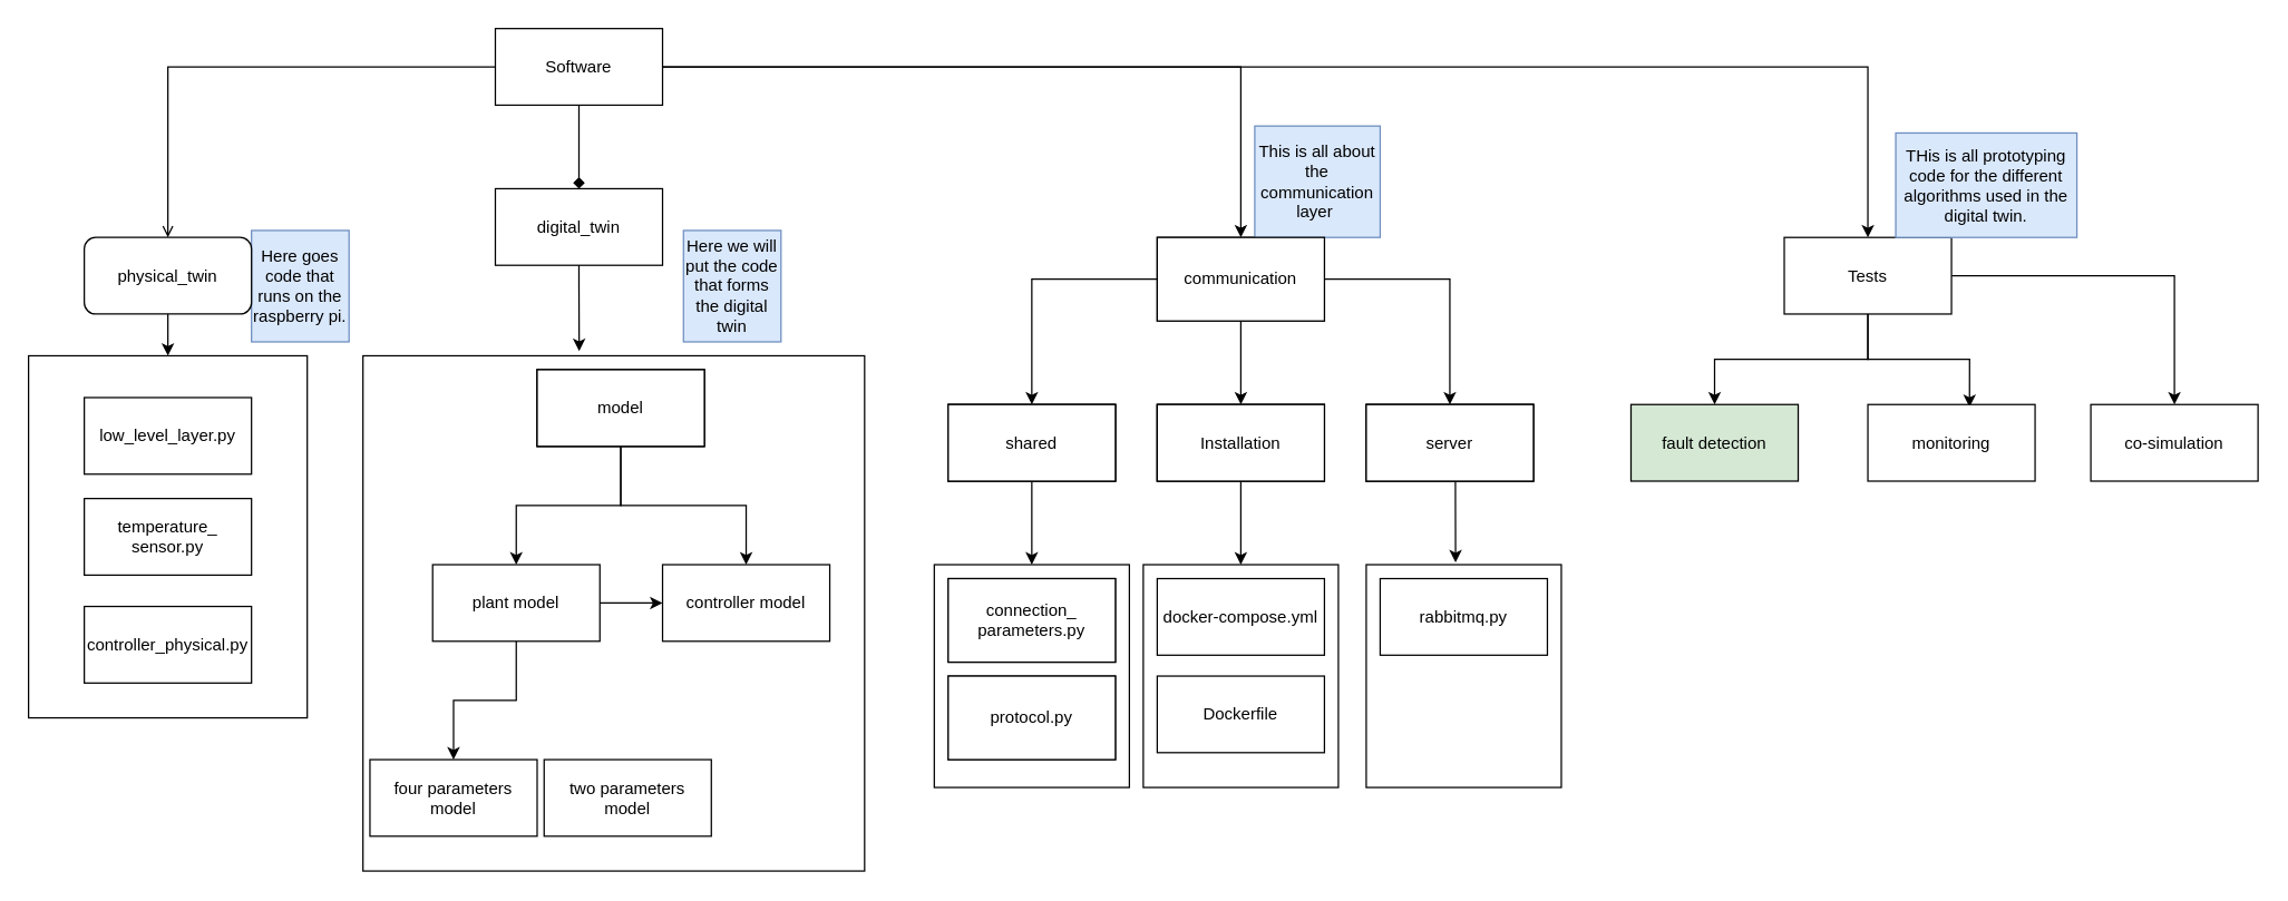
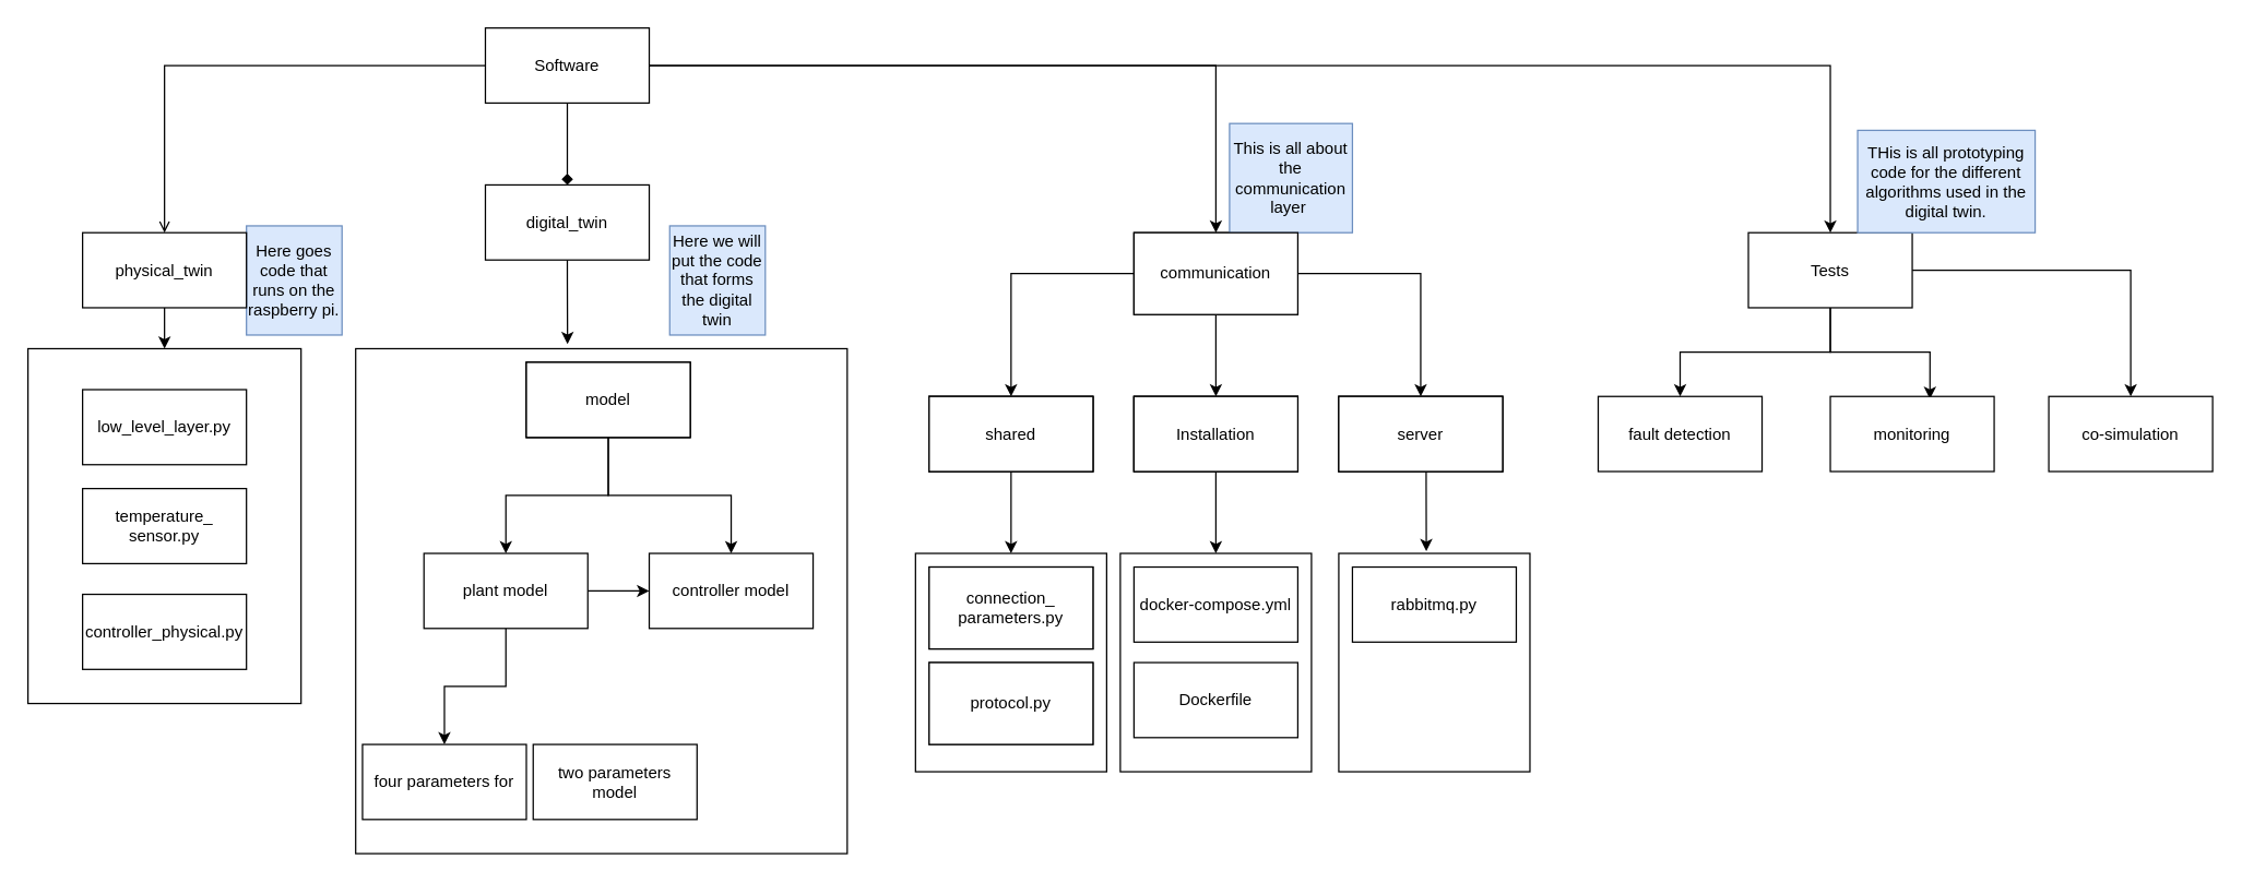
  <mxCell id="0" />
  <mxCell id="1" parent="0" />
  <mxCell id="2" value="" style="rounded=0;whiteSpace=wrap;html=1;" vertex="1" parent="1"><mxGeometry x="980" y="405" width="140" height="160" as="geometry" /></mxCell>
  <mxCell id="3" value="" style="rounded=0;whiteSpace=wrap;html=1;" vertex="1" parent="1"><mxGeometry x="820" y="405" width="140" height="160" as="geometry" /></mxCell>
  <mxCell id="4" value="" style="rounded=0;whiteSpace=wrap;html=1;" parent="1" vertex="1"><mxGeometry x="260" y="255" width="360" height="370" as="geometry" /></mxCell>
  <mxCell id="5" value="" style="rounded=0;whiteSpace=wrap;html=1;" parent="1" vertex="1"><mxGeometry x="20" y="255" width="200" height="260" as="geometry" /></mxCell>
  <mxCell id="6" value="" style="rounded=0;whiteSpace=wrap;html=1;" parent="1" vertex="1"><mxGeometry x="670" y="405" width="140" height="160" as="geometry" /></mxCell>
  <mxCell id="7" style="edgeStyle=orthogonalEdgeStyle;rounded=0;orthogonalLoop=1;jettySize=auto;html=1;exitX=0.5;exitY=1;exitDx=0;exitDy=0;entryX=0.431;entryY=-0.009;entryDx=0;entryDy=0;entryPerimeter=0;" parent="1" source="8" target="4" edge="1"><mxGeometry relative="1" as="geometry"><Array as="points"><mxPoint x="415" y="205" /><mxPoint x="415" y="205" /></Array></mxGeometry></mxCell>
  <mxCell id="8" value="digital_twin" style="rounded=0;whiteSpace=wrap;html=1;" parent="1" vertex="1"><mxGeometry x="355" y="135" width="120" height="55" as="geometry" /></mxCell>
  <mxCell id="9" style="edgeStyle=orthogonalEdgeStyle;rounded=0;orthogonalLoop=1;jettySize=auto;html=1;entryX=0.5;entryY=0;entryDx=0;entryDy=0;" parent="1" source="12" target="14" edge="1"><mxGeometry relative="1" as="geometry" /></mxCell>
  <mxCell id="10" style="edgeStyle=orthogonalEdgeStyle;rounded=0;orthogonalLoop=1;jettySize=auto;html=1;" parent="1" source="12" target="15" edge="1"><mxGeometry relative="1" as="geometry" /></mxCell>
  <mxCell id="11" style="edgeStyle=orthogonalEdgeStyle;rounded=0;orthogonalLoop=1;jettySize=auto;html=1;entryX=0.5;entryY=0;entryDx=0;entryDy=0;" parent="1" source="12" target="13" edge="1"><mxGeometry relative="1" as="geometry" /></mxCell>
  <mxCell id="12" value="communication" style="rounded=0;whiteSpace=wrap;html=1;" parent="1" vertex="1"><mxGeometry x="830" y="170" width="120" height="60" as="geometry" /></mxCell>
  <mxCell id="13" value="Installation" style="rounded=0;whiteSpace=wrap;html=1;" parent="1" vertex="1"><mxGeometry x="830" y="290" width="120" height="55" as="geometry" /></mxCell>
  <mxCell id="14" value="shared" style="rounded=0;whiteSpace=wrap;html=1;" parent="1" vertex="1"><mxGeometry x="680" y="290" width="120" height="55" as="geometry" /></mxCell>
  <mxCell id="15" value="server" style="rounded=0;whiteSpace=wrap;html=1;" parent="1" vertex="1"><mxGeometry x="980" y="290" width="120" height="55" as="geometry" /></mxCell>
  <mxCell id="16" value="docker-compose.yml" style="rounded=0;whiteSpace=wrap;html=1;" parent="1" vertex="1"><mxGeometry x="830" y="415" width="120" height="55" as="geometry" /></mxCell>
  <mxCell id="17" value="Dockerfile" style="rounded=0;whiteSpace=wrap;html=1;" parent="1" vertex="1"><mxGeometry x="830" y="485" width="120" height="55" as="geometry" /></mxCell>
  <mxCell id="18" value="connection_&lt;br&gt;parameters.py" style="rounded=0;whiteSpace=wrap;html=1;" parent="1" vertex="1"><mxGeometry x="680" y="415" width="120" height="60" as="geometry" /></mxCell>
  <mxCell id="19" value="protocol.py" style="rounded=0;whiteSpace=wrap;html=1;" parent="1" vertex="1"><mxGeometry x="680" y="485" width="120" height="60" as="geometry" /></mxCell>
  <mxCell id="20" value="rabbitmq.py" style="rounded=0;whiteSpace=wrap;html=1;" parent="1" vertex="1"><mxGeometry x="990" y="415" width="120" height="55" as="geometry" /></mxCell>
  <mxCell id="21" value="" style="edgeStyle=orthogonalEdgeStyle;rounded=0;orthogonalLoop=1;jettySize=auto;html=1;" parent="1" source="23" target="31" edge="1"><mxGeometry relative="1" as="geometry" /></mxCell>
  <mxCell id="22" style="edgeStyle=orthogonalEdgeStyle;rounded=0;orthogonalLoop=1;jettySize=auto;html=1;entryX=0.5;entryY=0;entryDx=0;entryDy=0;" parent="1" source="23" target="32" edge="1"><mxGeometry relative="1" as="geometry" /></mxCell>
  <mxCell id="23" value="model" style="rounded=0;whiteSpace=wrap;html=1;" parent="1" vertex="1"><mxGeometry x="385" y="265" width="120" height="55" as="geometry" /></mxCell>
- <mxCell id="24" value="fault detection" style="rounded=0;whiteSpace=wrap;html=1;fillColor=#d5e8d4;" parent="1" vertex="1"><mxGeometry x="1170" y="290" width="120" height="55" as="geometry" /></mxCell>
+ <mxCell id="24" value="fault detection" style="rounded=0;whiteSpace=wrap;html=1;" parent="1" vertex="1"><mxGeometry x="1170" y="290" width="120" height="55" as="geometry" /></mxCell>
  <mxCell id="25" style="edgeStyle=orthogonalEdgeStyle;rounded=0;orthogonalLoop=1;jettySize=auto;html=1;" parent="1" source="28" target="35" edge="1"><mxGeometry relative="1" as="geometry" /></mxCell>
  <mxCell id="26" style="edgeStyle=orthogonalEdgeStyle;rounded=0;orthogonalLoop=1;jettySize=auto;html=1;entryX=0.608;entryY=0.033;entryDx=0;entryDy=0;entryPerimeter=0;" parent="1" source="28" target="36" edge="1"><mxGeometry relative="1" as="geometry" /></mxCell>
  <mxCell id="27" style="edgeStyle=orthogonalEdgeStyle;rounded=0;orthogonalLoop=1;jettySize=auto;html=1;entryX=0.5;entryY=0;entryDx=0;entryDy=0;" edge="1" parent="1" source="28" target="24"><mxGeometry relative="1" as="geometry" /></mxCell>
  <mxCell id="28" value="Tests" style="rounded=0;whiteSpace=wrap;html=1;" parent="1" vertex="1"><mxGeometry x="1280" y="170" width="120" height="55" as="geometry" /></mxCell>
  <mxCell id="29" value="" style="edgeStyle=orthogonalEdgeStyle;rounded=0;orthogonalLoop=1;jettySize=auto;html=1;" parent="1" source="31" target="32" edge="1"><mxGeometry relative="1" as="geometry" /></mxCell>
  <mxCell id="30" style="edgeStyle=orthogonalEdgeStyle;rounded=0;orthogonalLoop=1;jettySize=auto;html=1;entryX=0.5;entryY=0;entryDx=0;entryDy=0;" parent="1" source="31" target="34" edge="1"><mxGeometry relative="1" as="geometry" /></mxCell>
  <mxCell id="31" value="plant model" style="rounded=0;whiteSpace=wrap;html=1;" parent="1" vertex="1"><mxGeometry x="310" y="405" width="120" height="55" as="geometry" /></mxCell>
  <mxCell id="32" value="controller model" style="rounded=0;whiteSpace=wrap;html=1;" parent="1" vertex="1"><mxGeometry x="475" y="405" width="120" height="55" as="geometry" /></mxCell>
  <mxCell id="33" value="two parameters model" style="rounded=0;whiteSpace=wrap;html=1;" parent="1" vertex="1"><mxGeometry x="390" y="545" width="120" height="55" as="geometry" /></mxCell>
- <mxCell id="34" value="four parameters model" style="rounded=0;whiteSpace=wrap;html=1;" parent="1" vertex="1"><mxGeometry x="265" y="545" width="120" height="55" as="geometry" /></mxCell>
+ <mxCell id="34" value="four parameters for" style="rounded=0;whiteSpace=wrap;html=1;" parent="1" vertex="1"><mxGeometry x="265" y="545" width="120" height="55" as="geometry" /></mxCell>
  <mxCell id="35" value="co-simulation" style="rounded=0;whiteSpace=wrap;html=1;" parent="1" vertex="1"><mxGeometry x="1500" y="290" width="120" height="55" as="geometry" /></mxCell>
  <mxCell id="36" value="monitoring" style="rounded=0;whiteSpace=wrap;html=1;" parent="1" vertex="1"><mxGeometry x="1340" y="290" width="120" height="55" as="geometry" /></mxCell>
  <mxCell id="37" value="Here goes code that runs on the raspberry pi." style="text;html=1;strokeColor=#6c8ebf;fillColor=#dae8fc;align=center;verticalAlign=middle;whiteSpace=wrap;rounded=0;" parent="1" vertex="1"><mxGeometry x="180" y="165" width="70" height="80" as="geometry" /></mxCell>
  <mxCell id="38" value="Here we will put the code that forms the digital twin" style="text;html=1;strokeColor=#6c8ebf;fillColor=#dae8fc;align=center;verticalAlign=middle;whiteSpace=wrap;rounded=0;" parent="1" vertex="1"><mxGeometry x="490" y="165" width="70" height="80" as="geometry" /></mxCell>
  <mxCell id="39" value="This is all about the communication layer&amp;nbsp;" style="text;html=1;strokeColor=#6c8ebf;fillColor=#dae8fc;align=center;verticalAlign=middle;whiteSpace=wrap;rounded=0;" parent="1" vertex="1"><mxGeometry x="900" y="90" width="90" height="80" as="geometry" /></mxCell>
  <mxCell id="40" value="THis is all prototyping code for the different algorithms used in the digital twin." style="text;html=1;strokeColor=#6c8ebf;fillColor=#dae8fc;align=center;verticalAlign=middle;whiteSpace=wrap;rounded=0;" parent="1" vertex="1"><mxGeometry x="1360" y="95" width="130" height="75" as="geometry" /></mxCell>
  <mxCell id="41" style="edgeStyle=orthogonalEdgeStyle;rounded=0;orthogonalLoop=1;jettySize=auto;html=1;entryX=0.5;entryY=0;entryDx=0;entryDy=0;" edge="1" parent="1" source="42" target="5"><mxGeometry relative="1" as="geometry" /></mxCell>
- <mxCell id="42" value="physical_twin" style="whiteSpace=wrap;html=1;rounded=1;" vertex="1" parent="1"><mxGeometry x="60" y="170" width="120" height="55" as="geometry" /></mxCell>
+ <mxCell id="42" value="physical_twin" style="rounded=0;whiteSpace=wrap;html=1;" vertex="1" parent="1"><mxGeometry x="60" y="170" width="120" height="55" as="geometry" /></mxCell>
  <mxCell id="43" value="low_level_layer.py" style="rounded=0;whiteSpace=wrap;html=1;" vertex="1" parent="1"><mxGeometry x="60" y="285" width="120" height="55" as="geometry" /></mxCell>
  <mxCell id="44" value="temperature_&lt;br&gt;sensor.py" style="rounded=0;whiteSpace=wrap;html=1;" vertex="1" parent="1"><mxGeometry x="60" y="357.5" width="120" height="55" as="geometry" /></mxCell>
  <mxCell id="45" value="controller_physical.py" style="rounded=0;whiteSpace=wrap;html=1;" vertex="1" parent="1"><mxGeometry x="60" y="435" width="120" height="55" as="geometry" /></mxCell>
  <mxCell id="46" value="model" style="rounded=0;whiteSpace=wrap;html=1;" vertex="1" parent="1"><mxGeometry x="385" y="265" width="120" height="55" as="geometry" /></mxCell>
  <mxCell id="47" value="communication" style="rounded=0;whiteSpace=wrap;html=1;" vertex="1" parent="1"><mxGeometry x="830" y="170" width="120" height="60" as="geometry" /></mxCell>
  <mxCell id="48" value="server" style="rounded=0;whiteSpace=wrap;html=1;" vertex="1" parent="1"><mxGeometry x="980" y="290" width="120" height="55" as="geometry" /></mxCell>
  <mxCell id="49" value="Installation" style="rounded=0;whiteSpace=wrap;html=1;" vertex="1" parent="1"><mxGeometry x="830" y="290" width="120" height="55" as="geometry" /></mxCell>
  <mxCell id="50" value="shared" style="rounded=0;whiteSpace=wrap;html=1;" vertex="1" parent="1"><mxGeometry x="680" y="290" width="120" height="55" as="geometry" /></mxCell>
  <mxCell id="51" value="connection_&lt;br&gt;parameters.py" style="rounded=0;whiteSpace=wrap;html=1;" vertex="1" parent="1"><mxGeometry x="680" y="415" width="120" height="60" as="geometry" /></mxCell>
  <mxCell id="52" value="protocol.py" style="rounded=0;whiteSpace=wrap;html=1;" vertex="1" parent="1"><mxGeometry x="680" y="485" width="120" height="60" as="geometry" /></mxCell>
  <mxCell id="53" value="model" style="rounded=0;whiteSpace=wrap;html=1;" vertex="1" parent="1"><mxGeometry x="385" y="265" width="120" height="55" as="geometry" /></mxCell>
  <mxCell id="54" style="edgeStyle=orthogonalEdgeStyle;rounded=0;orthogonalLoop=1;jettySize=auto;html=1;entryX=0.5;entryY=0;entryDx=0;entryDy=0;endArrow=open;" edge="1" parent="1" source="58" target="42"><mxGeometry relative="1" as="geometry" /></mxCell>
  <mxCell id="55" style="edgeStyle=orthogonalEdgeStyle;rounded=0;orthogonalLoop=1;jettySize=auto;html=1;entryX=0.5;entryY=0;entryDx=0;entryDy=0;" edge="1" parent="1" source="58" target="47"><mxGeometry relative="1" as="geometry" /></mxCell>
  <mxCell id="56" value="" style="edgeStyle=orthogonalEdgeStyle;rounded=0;orthogonalLoop=1;jettySize=auto;html=1;endArrow=diamond;" edge="1" parent="1" source="58" target="8"><mxGeometry relative="1" as="geometry" /></mxCell>
  <mxCell id="57" style="edgeStyle=orthogonalEdgeStyle;rounded=0;orthogonalLoop=1;jettySize=auto;html=1;entryX=0.5;entryY=0;entryDx=0;entryDy=0;" edge="1" parent="1" source="58" target="28"><mxGeometry relative="1" as="geometry" /></mxCell>
  <mxCell id="58" value="Software" style="rounded=0;whiteSpace=wrap;html=1;" vertex="1" parent="1"><mxGeometry x="355" y="20" width="120" height="55" as="geometry" /></mxCell>
  <mxCell id="59" style="edgeStyle=orthogonalEdgeStyle;rounded=0;orthogonalLoop=1;jettySize=auto;html=1;entryX=0.458;entryY=-0.01;entryDx=0;entryDy=0;entryPerimeter=0;" edge="1" parent="1" source="60" target="2"><mxGeometry relative="1" as="geometry"><Array as="points"><mxPoint x="1044" y="355" /><mxPoint x="1044" y="355" /></Array></mxGeometry></mxCell>
  <mxCell id="60" value="server" style="rounded=0;whiteSpace=wrap;html=1;" vertex="1" parent="1"><mxGeometry x="980" y="290" width="120" height="55" as="geometry" /></mxCell>
  <mxCell id="61" style="edgeStyle=orthogonalEdgeStyle;rounded=0;orthogonalLoop=1;jettySize=auto;html=1;entryX=0.5;entryY=0;entryDx=0;entryDy=0;" edge="1" parent="1" source="62" target="3"><mxGeometry relative="1" as="geometry" /></mxCell>
  <mxCell id="62" value="Installation" style="rounded=0;whiteSpace=wrap;html=1;" vertex="1" parent="1"><mxGeometry x="830" y="290" width="120" height="55" as="geometry" /></mxCell>
  <mxCell id="63" style="edgeStyle=orthogonalEdgeStyle;rounded=0;orthogonalLoop=1;jettySize=auto;html=1;" edge="1" parent="1" source="64" target="6"><mxGeometry relative="1" as="geometry" /></mxCell>
  <mxCell id="64" value="shared" style="rounded=0;whiteSpace=wrap;html=1;" vertex="1" parent="1"><mxGeometry x="680" y="290" width="120" height="55" as="geometry" /></mxCell>
